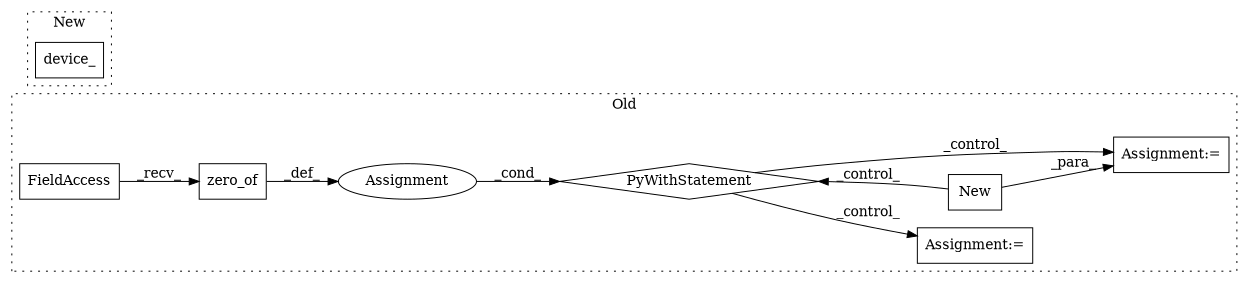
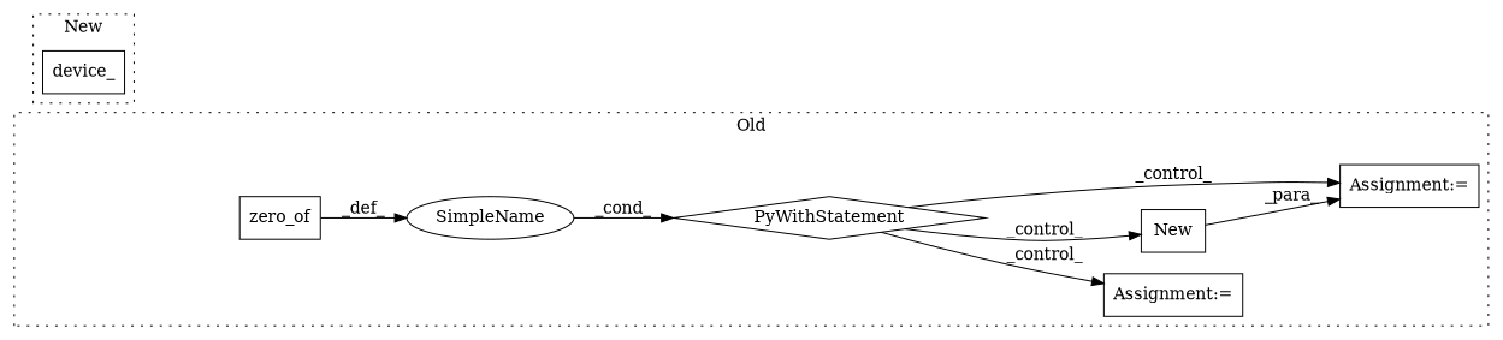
  digraph {
    rankdir=LR
    node [a=32 l=1 shape=box]
    n1 [a=104 l="10,2" label=PyWithStatement s="1292,1330" shape=diamond]
    n2 [l=5 label=New s=1560]
    n3 [l="10,1" label=zero_of s="1313,1329"]
-   n4 [a=42 label=Assignment shape=ellipse l=""]
-   n5 [a=22 l=10 label=FieldAccess s=1302]
+   n4 [a=42 label=SimpleName shape=ellipse l=""]
    n6 [a=7 label="Assignment:=" s=1423]
    n7 [a=7 label="Assignment:=" s=1552]
    n8 [l=7 label=device_ s=1096]
    subgraph cluster_1 {
      label=Old
      style=dotted
      n1
      n2
      n3
      n4
-     n5
      n6
      n7
    }
    subgraph cluster_2 {
      label=New
      style=dotted
      n8
    }
-   n2 -> n1 [label=_control_]
+   n1 -> n2 [label=_control_]
    n1 -> n6 [label=_control_]
    n1 -> n7 [label=_control_]
    n2 -> n7 [label=_para_]
    n3 -> n4 [label=_def_]
    n4 -> n1 [label=_cond_]
-   n5 -> n3 [label=_recv_]
  }
